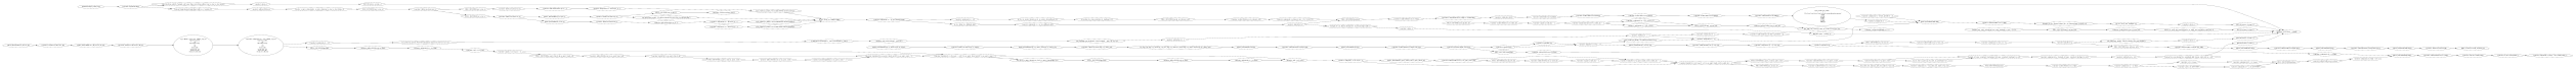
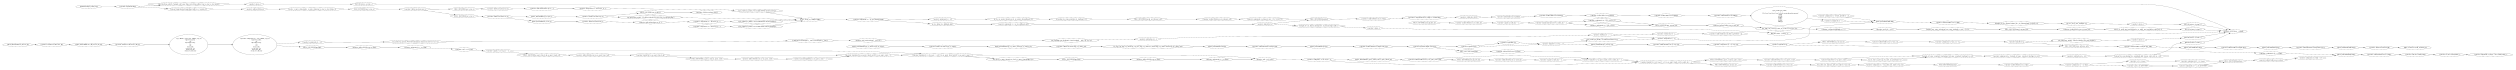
  digraph {
    fontname="Playfair Display"
    rankdir=LR
    node [fontname="Playfair Display"]
    edge [fontname="Playfair Display"]
    n1 [label="(<operator>.logicalNot,!addr)"]
    n2 [label="(wpa_printf,wpa_printf(2, \"hostapd_notif_assoc: Skip event with no address\", req_ies, req_ies_len, reassoc))"]
    n3 [label="(hostapd_logger,hostapd_logger(hapd, addr, 1u, 2, \"associated\"))"]
    n4 [label="(<operator>.minus,-1)"]
    n5 [label="(<operator>.addressOf,&elems)"]
    n6 [label="(RETURN,return -1;,return -1;)"]
    n7 [label="(METHOD_RETURN,int __fastcall)"]
    n8 [label="(ieee802_11_parse_elems,ieee802_11_parse_elems(req_ies, req_ies_len, &elems, 0))"]
    n9 [label="(FIELD_IDENTIFIER,wps_ie,wps_ie)"]
    n10 [label="(<operator>.fieldAccess,elems.wps_ie)"]
    n11 [label="(FIELD_IDENTIFIER,wps_ie,wps_ie)"]
    n12 [label="(FIELD_IDENTIFIER,rsn_ie,rsn_ie)"]
    n13 [label="(<operator>.fieldAccess,elems.wps_ie)"]
    n14 [label="(<operator>.fieldAccess,elems.rsn_ie)"]
    n15 [label="(<operator>.assignment,v10 = elems.wps_ie - 2)"]
    n16 [label="(wpa_printf,wpa_printf(2, \"STA included WPS IE in (Re)AssocReq\"))"]
    n17 [label="(ap_get_sta,ap_get_sta(hapd, addr))"]
    n18 [label="(<operator>.subtraction,elems.wps_ie - 2)"]
    n19 [label="(<operator>.assignment,v12 = ap_get_sta(hapd, addr))"]
    n20 [label="(FIELD_IDENTIFIER,rsn_ie,rsn_ie)"]
    n21 [label="(FIELD_IDENTIFIER,wpa_ie,wpa_ie)"]
    n22 [label="(<operator>.fieldAccess,elems.rsn_ie)"]
    n23 [label="(<operator>.fieldAccess,elems.wpa_ie)"]
    n24 [label="(<operator>.assignment,v10 = elems.rsn_ie - 2)"]
    n25 [label="(wpa_printf,wpa_printf(2, \"STA included RSN IE in (Re)AssocReq\"))"]
    n26 [label="(<operator>.subtraction,elems.rsn_ie - 2)"]
    n27 [label="(FIELD_IDENTIFIER,wpa_ie,wpa_ie)"]
    n28 [label="(wpa_printf,wpa_printf(2, \"STA did not include WPS/RSN/WPA IE in (Re)AssocReq\"))"]
    n29 [label="(<operator>.fieldAccess,elems.wpa_ie)"]
    n30 [label="(<operator>.assignment,v10 = elems.wpa_ie - 2)"]
    n31 [label="(wpa_printf,wpa_printf(2, \"STA included WPA IE in (Re)AssocReq\"))"]
    n32 [label="(<operator>.assignment,v13 = v12)"]
    n33 [label="(ap_sta_add,ap_sta_add(hapd, addr))"]
    n34 [label="(ap_sta_no_session_timeout,ap_sta_no_session_timeout(hapd, v12))"]
    n35 [label="(<operator>.assignment,v13 = ap_sta_add(hapd, addr))"]
    n36 [label="(accounting_sta_stop,accounting_sta_stop(hapd, v13))"]
    n37 [label="(FIELD_IDENTIFIER,timeout_next,timeout_next)"]
    n38 [label="(<operator>.indirectFieldAccess,v13->timeout_next)"]
    n39 [label="(<operator>.assignment,v13->timeout_next = STA_NULLFUNC)"]
    n40 [label="(FIELD_IDENTIFIER,flags,flags)"]
    n41 [label="(<operator>.indirectFieldAccess,v13->flags)"]
    n42 [label="(<operator>.logicalNot,!v13)"]
    n43 [label="(hostapd_drv_sta_disassoc,hostapd_drv_sta_disassoc(hapd, addr, 5))"]
    n44 [label="(<operator>.minus,-1)"]
    n45 [label="(RETURN,return -1;,return -1;)"]
    n46 [label="(<operators>.assignmentAnd,v13->flags &= 0xFFFECFFF)"]
    n47 [label="(<operator>.indirection,*addr)"]
    n48 [label="(<operator>.indirectIndexAccess,addr[1])"]
    n49 [label="(wpa_printf,wpa_printf(\n      3,\n      \"STA %02x:%02x:%02x:%02x:%02x:%02x not allowed to connect\",\n      *addr,\n      addr[1],\n      addr[2],\n      addr[3],\n      addr[4],\n      addr[5]))"]
    n50 [label="(<operator>.assignment,v17 = 1)"]
    n51 [label="(FIELD_IDENTIFIER,addr,addr)"]
    n52 [label="(<operator>.indirectIndexAccess,addr[2])"]
    n53 [label="(<operator>.indirectIndexAccess,addr[3])"]
    n54 [label="(<operator>.indirectIndexAccess,addr[4])"]
    n55 [label="(<operator>.indirectIndexAccess,addr[5])"]
    n56 [label="(<operator>.indirectFieldAccess,v13->addr)"]
    n57 [label="(ap_copy_sta_supp_op_classes,ap_copy_sta_supp_op_classes(v13, elems.supp_op_classes, elems.supp_op_classes_len))"]
    n58 [label="(FIELD_IDENTIFIER,conf,conf)"]
    n59 [label="(<operator>.indirectFieldAccess,hapd->conf)"]
    n60 [label="(<operator>.fieldAccess,elems.supp_op_classes)"]
    n61 [label="(FIELD_IDENTIFIER,supp_op_classes_out,supp_op_classes_len)"]
    n62 [label="(<operator>.fieldAccess,elems.supp_op_classes_len)"]
    n63 [label="(FIELD_IDENTIFIER,supp_op_classes,supp_op_classes)"]
    n64 [label="(<operator>.logicalNot,!hapd->conf->wpa)"]
    n65 [label="(FIELD_IDENTIFIER,flags,flags)"]
    n66 [label="(<operator>.logicalNot,!v10)"]
    n67 [label="(<operator>.indirectFieldAccess,v13->flags)"]
    n68 [label="(<operator>.logicalOr,!v10 || !v11)"]
    n69 [label="(<operator>.logicalNot,!v11)"]
    n70 [label="(<operator>.indirectFieldAccess,hapd->conf->wpa)"]
    n71 [label="(FIELD_IDENTIFIER,wpa,wpa)"]
    n72 [label="(<operator>.assignment,v18 = v13->flags)"]
    n73 [label="(FIELD_IDENTIFIER,flags,flags)"]
    n74 [label="(<operator>.indirectFieldAccess,v13->flags)"]
    n75 [label="(wpa_printf,wpa_printf(2, \"No WPA/RSN IE from STA\"))"]
    n76 [label="(FIELD_IDENTIFIER,wpa_sm,wpa_sm)"]
    n77 [label="(<operator>.assignment,v17 = 13)"]
    n78 [label="(<operator>.indirectFieldAccess,v13->wpa_sm)"]
    n79 [label="(<operator>.assignment,v14 = v13->wpa_sm)"]
    n80 [label="(<operator>.logicalNot,!v14)"]
    n81 [label="(FIELD_IDENTIFIER,wpa_sm,wpa_sm)"]
    n82 [label="(FIELD_IDENTIFIER,wpa_auth,wpa_auth)"]
    n83 [label="(<operator>.indirectFieldAccess,v13->wpa_sm)"]
    n84 [label="(<operator>.indirectFieldAccess,hapd->wpa_auth)"]
    n85 [label="(<operator>.assignment,v13->wpa_sm = v14)"]
    n86 [label="(<operator>.logicalNot,!v14)"]
    n87 [label="(wpa_printf,wpa_printf(5, \"Failed to initialize WPA state machine\"))"]
    n88 [label="(<operator>.minus,-1)"]
    n89 [label="(RETURN,return -1;,return -1;)"]
    n90 [label="(<operator>.assignment,v15 = wpa_validate_wpa_ie(\n          hapd->wpa_auth,\n          v14,\n          hapd->iface->freq,\n          v10,\n          v11,\n          elems.mdie,\n          elems.mdie_len,\n          elems.owe_dh,\n          elems.owe_dh_len))"]
    n91 [label="(<operator>.assignment,v16 = v15)"]
    n92 [label="(FIELD_IDENTIFIER,flags,flags)"]
    n93 [label="(wpa_printf,wpa_printf(2, \"WPA/RSN information element rejected? (res %u)\", v15))"]
    n94 [label="(<operator>.indirectFieldAccess,v13->flags)"]
    n95 [label="(wpa_validate_wpa_ie,wpa_validate_wpa_ie(\n          hapd->wpa_auth,\n          v14,\n          hapd->iface->freq,\n          v10,\n          v11,\n          elems.mdie,\n          elems.mdie_len,\n          elems.owe_dh,\n          elems.owe_dh_len))"]
    n96 [label="(FIELD_IDENTIFIER,iface,iface)"]
    n97 [label="(<operator>.indirectFieldAccess,hapd->iface)"]
    n98 [label="(<operator>.indirectFieldAccess,hapd->iface->freq)"]
    n99 [label="(FIELD_IDENTIFIER,mdie,mdie)"]
    n100 [label="(<operator>.fieldAccess,elems.mdie)"]
    n101 [label="(FIELD_IDENTIFIER,freq,freq)"]
    n102 [label="(FIELD_NULLFUNC,mdie_len,mdie_len)"]
    n103 [label="(FIELD_IDENTIFIER,owe_dh,owe_dh)"]
    n104 [label="(<operator>.fieldAccess,elems.owe_dh)"]
    n105 [label="(FIELD_IDENTIFIER,owe_dh_len,owe_dh_len)"]
    n106 [label="(<operator>.fieldAccess,elems.owe_dh_len)"]
    n107 [label="(UNKNOWN,const unsigned __int8 *,const unsigned __int8 *)"]
    n108 [label="(<operator>.cast,(const unsigned __int8 *)\"IE\")"]
    n109 [label="(wpa_hexdump,wpa_hexdump(2, (const unsigned __int8 *)\"IE\", v10, v11))"]
    n110 [label="(<operator>.subtraction,v16 - 2)"]
    n111 [label="(<operator>.lessThan,v16 - 2 < 7)"]
    n112 [label="(<operator>.subtraction,v16 - 2)"]
    n113 [label="(<operator>.indirectIndexAccess,dword_47D828[v16 - 2])"]
    n114 [label="(<operator>.assignment,v17 = dword_47D828[v16 - 2])"]
    n115 [label="(hostapd_drv_sta_disassoc,hostapd_drv_sta_disassoc(hapd, v13->addr, v17))"]
    n116 [label="(ap_free_sta,ap_free_sta(hapd, v13))"]
    n117 [label="(<operator>.minus,-1)"]
    n118 [label="(RETURN,return -1;,return -1;)"]
    n119 [label="(<operator>.assignment,v21 = v13->flags)"]
    n120 [label="(<operator>.and,~v21 & 0x402)"]
    n121 [label="(<operator>.equals,(~v21 & 0x402) == 0)"]
    n122 [label="(<operator>.logicalAnd,(~v21 & 0x402) == 0 && !v13->sa_query_timed_out && v13->sa_query_count >= 1)"]
    n123 [label="(ap_check_sa_query_timeout,ap_check_sa_query_timeout(hapd, v13))"]
    n124 [label="(<operator>.and,~v21 & 0x402)"]
    n125 [label="(FIELD_IDENTIFIER,flags,flags)"]
    n126 [label="(<operator>.notEquals,(~v21 & 0x402) != 0)"]
    n127 [label="(FIELD_IDENTIFIER,sa_query_timed_out,sa_query_timed_out)"]
    n128 [label="(<operator>.indirectFieldAccess,v13->sa_query_timed_out)"]
    n129 [label="(<operator>.logicalAnd,!v13->sa_query_timed_out && v13->sa_query_count >= 1)"]
    n130 [label="(<operator>.logicalNot,!v13->sa_query_timed_out)"]
    n131 [label="(FIELD_IDENTIFIER,sa_query_count,sa_query_count)"]
    n132 [label="(<operator>.indirectFieldAccess,v13->sa_query_count)"]
    n133 [label="(<operator>.greaterEqualsThan,v13->sa_query_count >= 1)"]
    n134 [label="(<operator>.indirectFieldAccess,v13->flags)"]
    n135 [label="(<operator>.assignment,v21 = v13->flags)"]
    n136 [label="(<operator>.logicalOr,(~v21 & 0x402) != 0 || v13->sa_query_timed_out || v13->auth_alg == 2)"]
    n137 [label="(FIELD_IDENTIFIER,wpa_sm,wpa_sm)"]
    n138 [label="(FIELD_IDENTIFIER,sa_query_count,sa_query_count)"]
    n139 [label="(<operator>.indirectFieldAccess,v13->wpa_sm)"]
    n140 [label="(<operator>.indirectFieldAccess,v13->sa_query_count)"]
    n141 [label="(FIELD_IDENTIFIER,sa_query_timed_out,sa_query_timed_out)"]
    n142 [label="(<operator>.indirectFieldAccess,v13->sa_query_timed_out)"]
    n143 [label="(<operator>.logicalOr,v13->sa_query_timed_out || v13->auth_alg == 2)"]
    n144 [label="(FIELD_IDENTIFIER,auth_alg,auth_alg)"]
    n145 [label="(<operator>.indirectFieldAccess,v13->auth_alg)"]
    n146 [label="(<operator>.equals,v13->auth_alg == 2)"]
    n147 [label="(<operator>.assignment,v22 = wpa_auth_uses_mfp(v13->wpa_sm))"]
    n148 [label="(FIELD_IDENTIFIER,flags,flags)"]
    n149 [label="(<operator>.indirectFieldAccess,v13->flags)"]
    n150 [label="(wpa_auth_uses_mfp,wpa_auth_uses_mfp(v13->wpa_sm))"]
    n151 [label="(<operator>.assignment,v23 = v13->flags)"]
    n152 [label="(<operator>.or,v23 | 0x400)"]
    n153 [label="(<operator>.and,v23 & 0xFFFFFBFF)"]
    n154 [label="(<operator>.assignment,v18 = v23 | 0x400)"]
    n155 [label="(<operator>.assignment,v18 = v23 & 0xFFFFFBFF)"]
    n156 [label="(FIELD_IDENTIFIER,flags,flags)"]
    n157 [label="(<operator>.indirectFieldAccess,v13->flags)"]
    n158 [label="(<operator>.assignment,v13->flags = v18)"]
    n159 [label="(<operator>.assignment,v13->flags = v18 & 0xFFF7FFFF | 3)"]
    n160 [label="(<operator>.and,v18 & 0xFFF7FFFF)"]
    n161 [label="(<operator>.or,v18 & 0xFFF7FFFF | 3)"]
    n162 [label="(<operator>.logicalAnd,reassoc && v13->auth_alg == 2)"]
    n163 [label="(<operator>.assignment,v19 = WPA_ASSOC_FT)"]
    n164 [label="(<operator>.assignment,v19 = WPA_ASSOC)"]
    n165 [label="(FIELD_IDENTIFIER,auth_alg,auth_alg)"]
    n166 [label="(<operator>.indirectFieldAccess,v13->auth_alg)"]
    n167 [label="(FIELD_IDENTIFIER,wpa_sm,wpa_sm)"]
    n168 [label="(<operator>.equals,v13->auth_alg == 2)"]
    n169 [label="(<operator>.indirectFieldAccess,v13->wpa_sm)"]
    n170 [label="(wpa_auth_sm_event,wpa_auth_sm_event(v13->wpa_sm, v19))"]
    n171 [label="(<operator>.arithmeticShiftRight,v18 >> 1)"]
+   n172 [label="(<operator>.and,(v18 >> 1) & 1)"]
    n173 [label="(hostapd_new_assoc_sta,hostapd_new_assoc_sta(hapd, v13, (v18 >> 1) & 1))"]
    n174 [label="(FIELD_IDENTIFIER,eapol_sm,eapol_sm)"]
    n175 [label="(<operator>.indirectFieldAccess,v13->eapol_sm)"]
    n176 [label="(ieee802_1x_notify_port_enabled,ieee802_1x_notify_port_enabled(v13->eapol_sm, 1))"]
    n177 [label="(RETURN,return 0;,return 0;)"]
    n178 [label="(<operator>.logicalNot,!v13->sa_query_count)"]
    n179 [label="(ap_sta_start_sa_query,ap_sta_start_sa_query(hapd, v13))"]
    n180 [label="(hostapd_eid_assoc_comeback_time,hostapd_eid_assoc_comeback_time(hapd, v13, eid))"]
    n181 [label="(<operator>.assignment,v24 = hostapd_eid_assoc_comeback_time(hapd, v13, eid))"]
    n182 [label="(<operator>.subtraction,v24 - eid)"]
    n183 [label="(hostapd_sta_assoc,hostapd_sta_assoc(hapd, addr, reassoc, 0x1Eu, eid, v24 - eid))"]
    n184 [label="(RETURN,return 0;,return 0;)"]
    n185 [label="(METHOD,hostapd_notif_assoc)"]
    n1 -> n2
    n1 -> n3
    n2 -> n4
    n3 -> n5
    n4 -> n6
    n5 -> n8
    n6 -> n7
    n8 -> n9
    n9 -> n10
    n10 -> n11
    n10 -> n12
    n11 -> n13
    n12 -> n14
    n13 -> n18
    n14 -> n20
    n14 -> n21
    n15 -> n16
    n16 -> n17
    n17 -> n19
    n18 -> n15
    n19 -> n32
    n19 -> n33
    n20 -> n22
    n21 -> n23
    n22 -> n26
    n23 -> n27
    n23 -> n28
    n24 -> n25
    n25 -> n17
    n26 -> n24
    n27 -> n29
    n28 -> n17
    n30 -> n31
    n31 -> n17
    n32 -> n34
    n33 -> n35
    n34 -> n36
    n35 -> n42
    n36 -> n37
    n37 -> n38
    n38 -> n39
    n39 -> n40
    n40 -> n41
    n41 -> n46
    n42 -> n40
    n42 -> n43
    n43 -> n44
    n44 -> n45
    n45 -> n7
    n46 -> n47
    n47 -> n48
    n48 -> n52
    n49 -> n50
    n50 -> n51
    n51 -> n56
    n52 -> n53
    n53 -> n54
    n54 -> n55
    n55 -> n49
    n56 -> n115
    n57 -> n58
    n58 -> n59
    n59 -> n71
    n60 -> n61
    n61 -> n62
    n62 -> n57
    n63 -> n60
    n64 -> n65
    n64 -> n66
    n65 -> n67
    n66 -> n68
    n66 -> n69
    n67 -> n72
    n68 -> n75
    n68 -> n76
    n69 -> n68
    n70 -> n64
    n71 -> n70
    n72 -> n73
    n73 -> n74
    n74 -> n160
    n75 -> n77
    n76 -> n78
    n77 -> n51
    n78 -> n79
    n79 -> n80
    n80 -> n81
    n80 -> n82
    n81 -> n83
    n82 -> n84
    n83 -> n85
    n84 -> n96
    n85 -> n86
    n86 -> n82
    n86 -> n87
    n87 -> n88
    n88 -> n89
    n89 -> n7
    n90 -> n91
    n90 -> n92
    n91 -> n93
    n92 -> n94
    n93 -> n107
    n94 -> n119
    n95 -> n90
    n96 -> n97
    n97 -> n101
    n98 -> n99
    n99 -> n100
    n100 -> n102
    n101 -> n98
    n103 -> n104
    n104 -> n105
    n105 -> n106
    n106 -> n95
    n107 -> n108
    n108 -> n109
    n109 -> n110
    n110 -> n111
    n111 -> n77
    n111 -> n112
    n112 -> n113
    n114 -> n51
    n115 -> n116
    n116 -> n117
    n117 -> n118
    n118 -> n7
    n119 -> n120
    n120 -> n121
    n121 -> n122
    n121 -> n127
    n122 -> n123
    n122 -> n124
    n123 -> n125
    n124 -> n126
    n125 -> n134
    n126 -> n136
    n126 -> n141
    n127 -> n128
    n128 -> n130
    n129 -> n122
    n130 -> n129
    n130 -> n131
    n131 -> n132
    n132 -> n133
    n133 -> n129
    n134 -> n135
    n135 -> n124
    n136 -> n137
    n136 -> n138
    n137 -> n139
    n138 -> n140
    n139 -> n150
    n140 -> n178
    n141 -> n142
    n142 -> n143
    n142 -> n144
    n143 -> n136
    n144 -> n145
    n145 -> n146
    n146 -> n143
    n147 -> n148
    n148 -> n149
    n149 -> n151
    n150 -> n147
    n151 -> n152
    n151 -> n153
    n152 -> n154
    n153 -> n155
    n154 -> n156
    n155 -> n156
    n156 -> n157
    n157 -> n158
    n158 -> n73
    n160 -> n161
    n161 -> n159
    n162 -> n163
    n162 -> n164
    n163 -> n167
    n164 -> n167
    n165 -> n166
    n166 -> n168
    n167 -> n169
    n168 -> n162
    n169 -> n170
    n170 -> n171
+   n171 -> n172
+   n172 -> n173
    n173 -> n174
    n174 -> n175
    n175 -> n176
    n176 -> n177
    n177 -> n7
    n178 -> n179
    n178 -> n180
    n179 -> n180
    n180 -> n181
    n181 -> n182
    n182 -> n183
    n183 -> n184
    n184 -> n7
    n185 -> n1
  }
